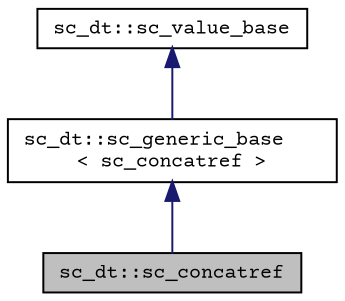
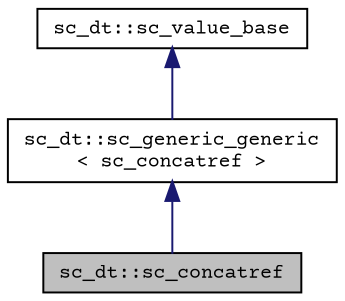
  digraph {
    fontname="Courier Prime"
    node [color=black fillcolor=white fontname="Courier Prime" fontsize=10 shape=record style=filled]
    edge [color=midnightblue dir=back fontname="Courier Prime" fontsize=10 labelfontname=FreeSans labelfontsize=10 style=solid]
    n1 [fillcolor=grey75 fontcolor=black height=0.2 label="sc_dt::sc_concatref" width=0.4]
-   n2 [height=0.2 label="sc_dt::sc_generic_base\l\< sc_concatref \>" width=0.4]
+   n2 [height=0.2 label="sc_dt::sc_generic_generic\l\< sc_concatref \>" width=0.4]
    n3 [height=0.2 label="sc_dt::sc_value_base" width=0.4]
    n2 -> n1
    n3 -> n2
  }
